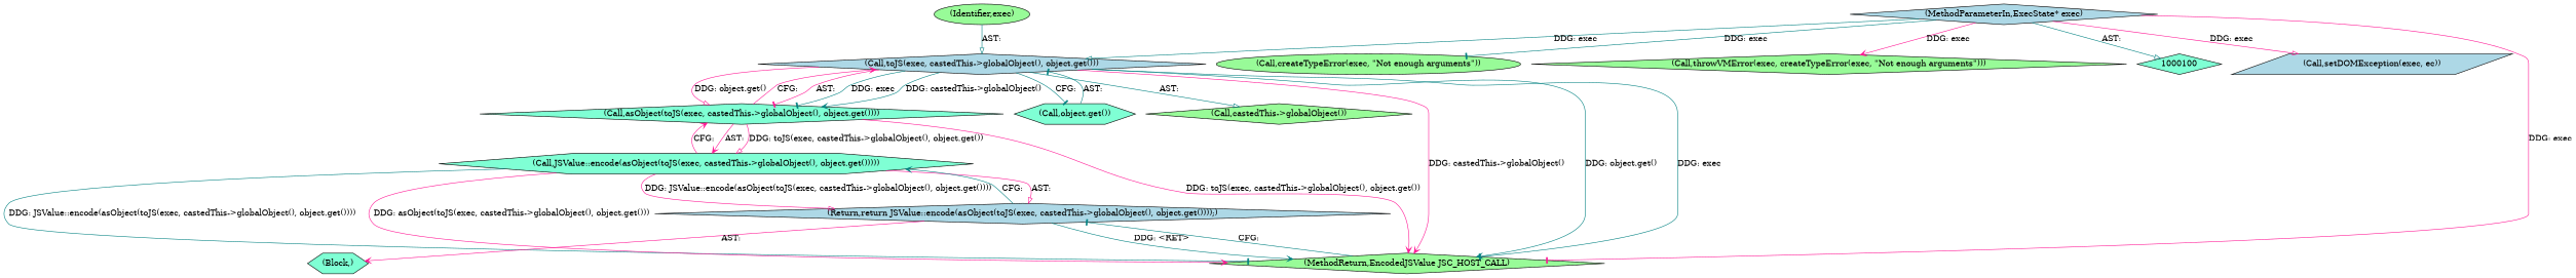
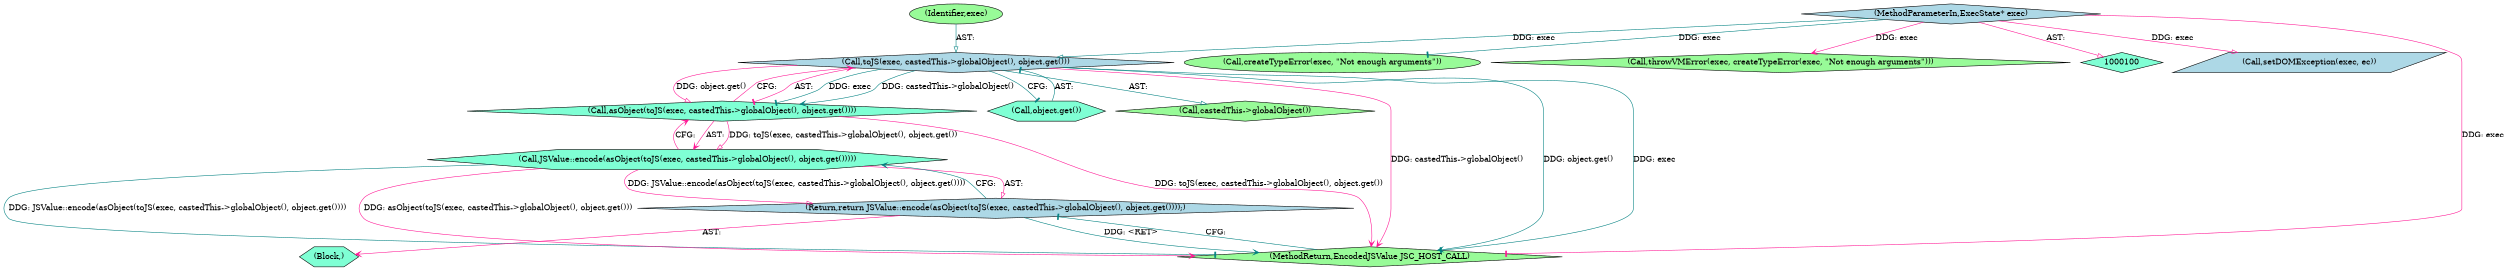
  digraph {
    node [fillcolor=aquamarine shape=diamond style=filled]
    edge [arrowhead=vee color=deeppink]
    n1 [fillcolor=lightblue label="(Call,toJS(exec, castedThis->globalObject(), object.get()))"]
    n2 [label="(Call,asObject(toJS(exec, castedThis->globalObject(), object.get())))"]
    n3 [label="(Call,object.get())" shape=hexagon]
    n4 [fillcolor=palegreen label="(MethodReturn,EncodedJSValue JSC_HOST_CALL)"]
    n5 [fillcolor=palegreen label="(Call,castedThis->globalObject())"]
    n6 [label="(Call,JSValue::encode(asObject(toJS(exec, castedThis->globalObject(), object.get()))))" shape=hexagon]
    n7 [fillcolor=lightblue label="(Return,return JSValue::encode(asObject(toJS(exec, castedThis->globalObject(), object.get())));)"]
    n8 [fillcolor=lightblue label="(MethodParameterIn,ExecState* exec)"]
    n9 [fillcolor=lightblue label="(Call,setDOMException(exec, ec))" shape=parallelogram]
    n10 [fillcolor=palegreen label="(Call,createTypeError(exec, \"Not enough arguments\"))" shape=ellipse]
    n11 [fillcolor=palegreen label="(Call,throwVMError(exec, createTypeError(exec, \"Not enough arguments\")))"]
    1000100
    n13 [label="(Block,)" shape=hexagon]
    n14 [fillcolor=palegreen label="(Identifier,exec)" shape=ellipse]
    n1 -> n2 [arrowhead=tee label="AST: "]
    n1 -> n2 [arrowhead=tee color=teal label="DDG: exec"]
    n1 -> n2 [color=teal label="DDG: castedThis->globalObject()"]
    n1 -> n2 [arrowhead=onormal label="DDG: object.get()"]
    n1 -> n3 [arrowhead=tee color=teal label="CFG: "]
    n1 -> n4 [label="DDG: castedThis->globalObject()"]
    n1 -> n4 [color=teal label="DDG: object.get()"]
    n1 -> n4 [arrowhead=tee color=teal label="DDG: exec"]
    n1 -> n5 [arrowhead=onormal color=teal label="AST: "]
    n2 -> n1 [label="CFG: "]
    n2 -> n4 [label="DDG: toJS(exec, castedThis->globalObject(), object.get())"]
    n2 -> n6 [label="AST: "]
    n2 -> n6 [arrowhead=onormal label="DDG: toJS(exec, castedThis->globalObject(), object.get())"]
    n3 -> n1 [arrowhead=tee color=teal label="AST: "]
    n4 -> n7 [arrowhead=tee color=teal label="CFG: "]
    n6 -> n2 [label="CFG: "]
    n6 -> n4 [arrowhead=tee color=teal label="DDG: JSValue::encode(asObject(toJS(exec, castedThis->globalObject(), object.get())))"]
    n6 -> n4 [label="DDG: asObject(toJS(exec, castedThis->globalObject(), object.get()))"]
    n6 -> n7 [arrowhead=onormal label="AST: "]
    n6 -> n7 [arrowhead=onormal label="DDG: JSValue::encode(asObject(toJS(exec, castedThis->globalObject(), object.get())))"]
    n7 -> n4 [color=teal label="DDG: <RET>"]
    n7 -> n6 [color=teal label="CFG: "]
    n7 -> n13 [label="AST: "]
    n8 -> n1 [arrowhead=onormal color=teal label="DDG: exec"]
    n8 -> n4 [arrowhead=tee label="DDG: exec"]
    n8 -> n9 [arrowhead=onormal label="DDG: exec"]
    n8 -> n10 [arrowhead=tee color=teal label="DDG: exec"]
    n8 -> n11 [label="DDG: exec"]
-   n8 -> 1000100 [arrowhead=onormal color=teal label="AST: "]
+   n8 -> 1000100 [arrowhead=onormal label="AST: "]
    n14 -> n1 [arrowhead=onormal color=teal label="AST: "]
  }
